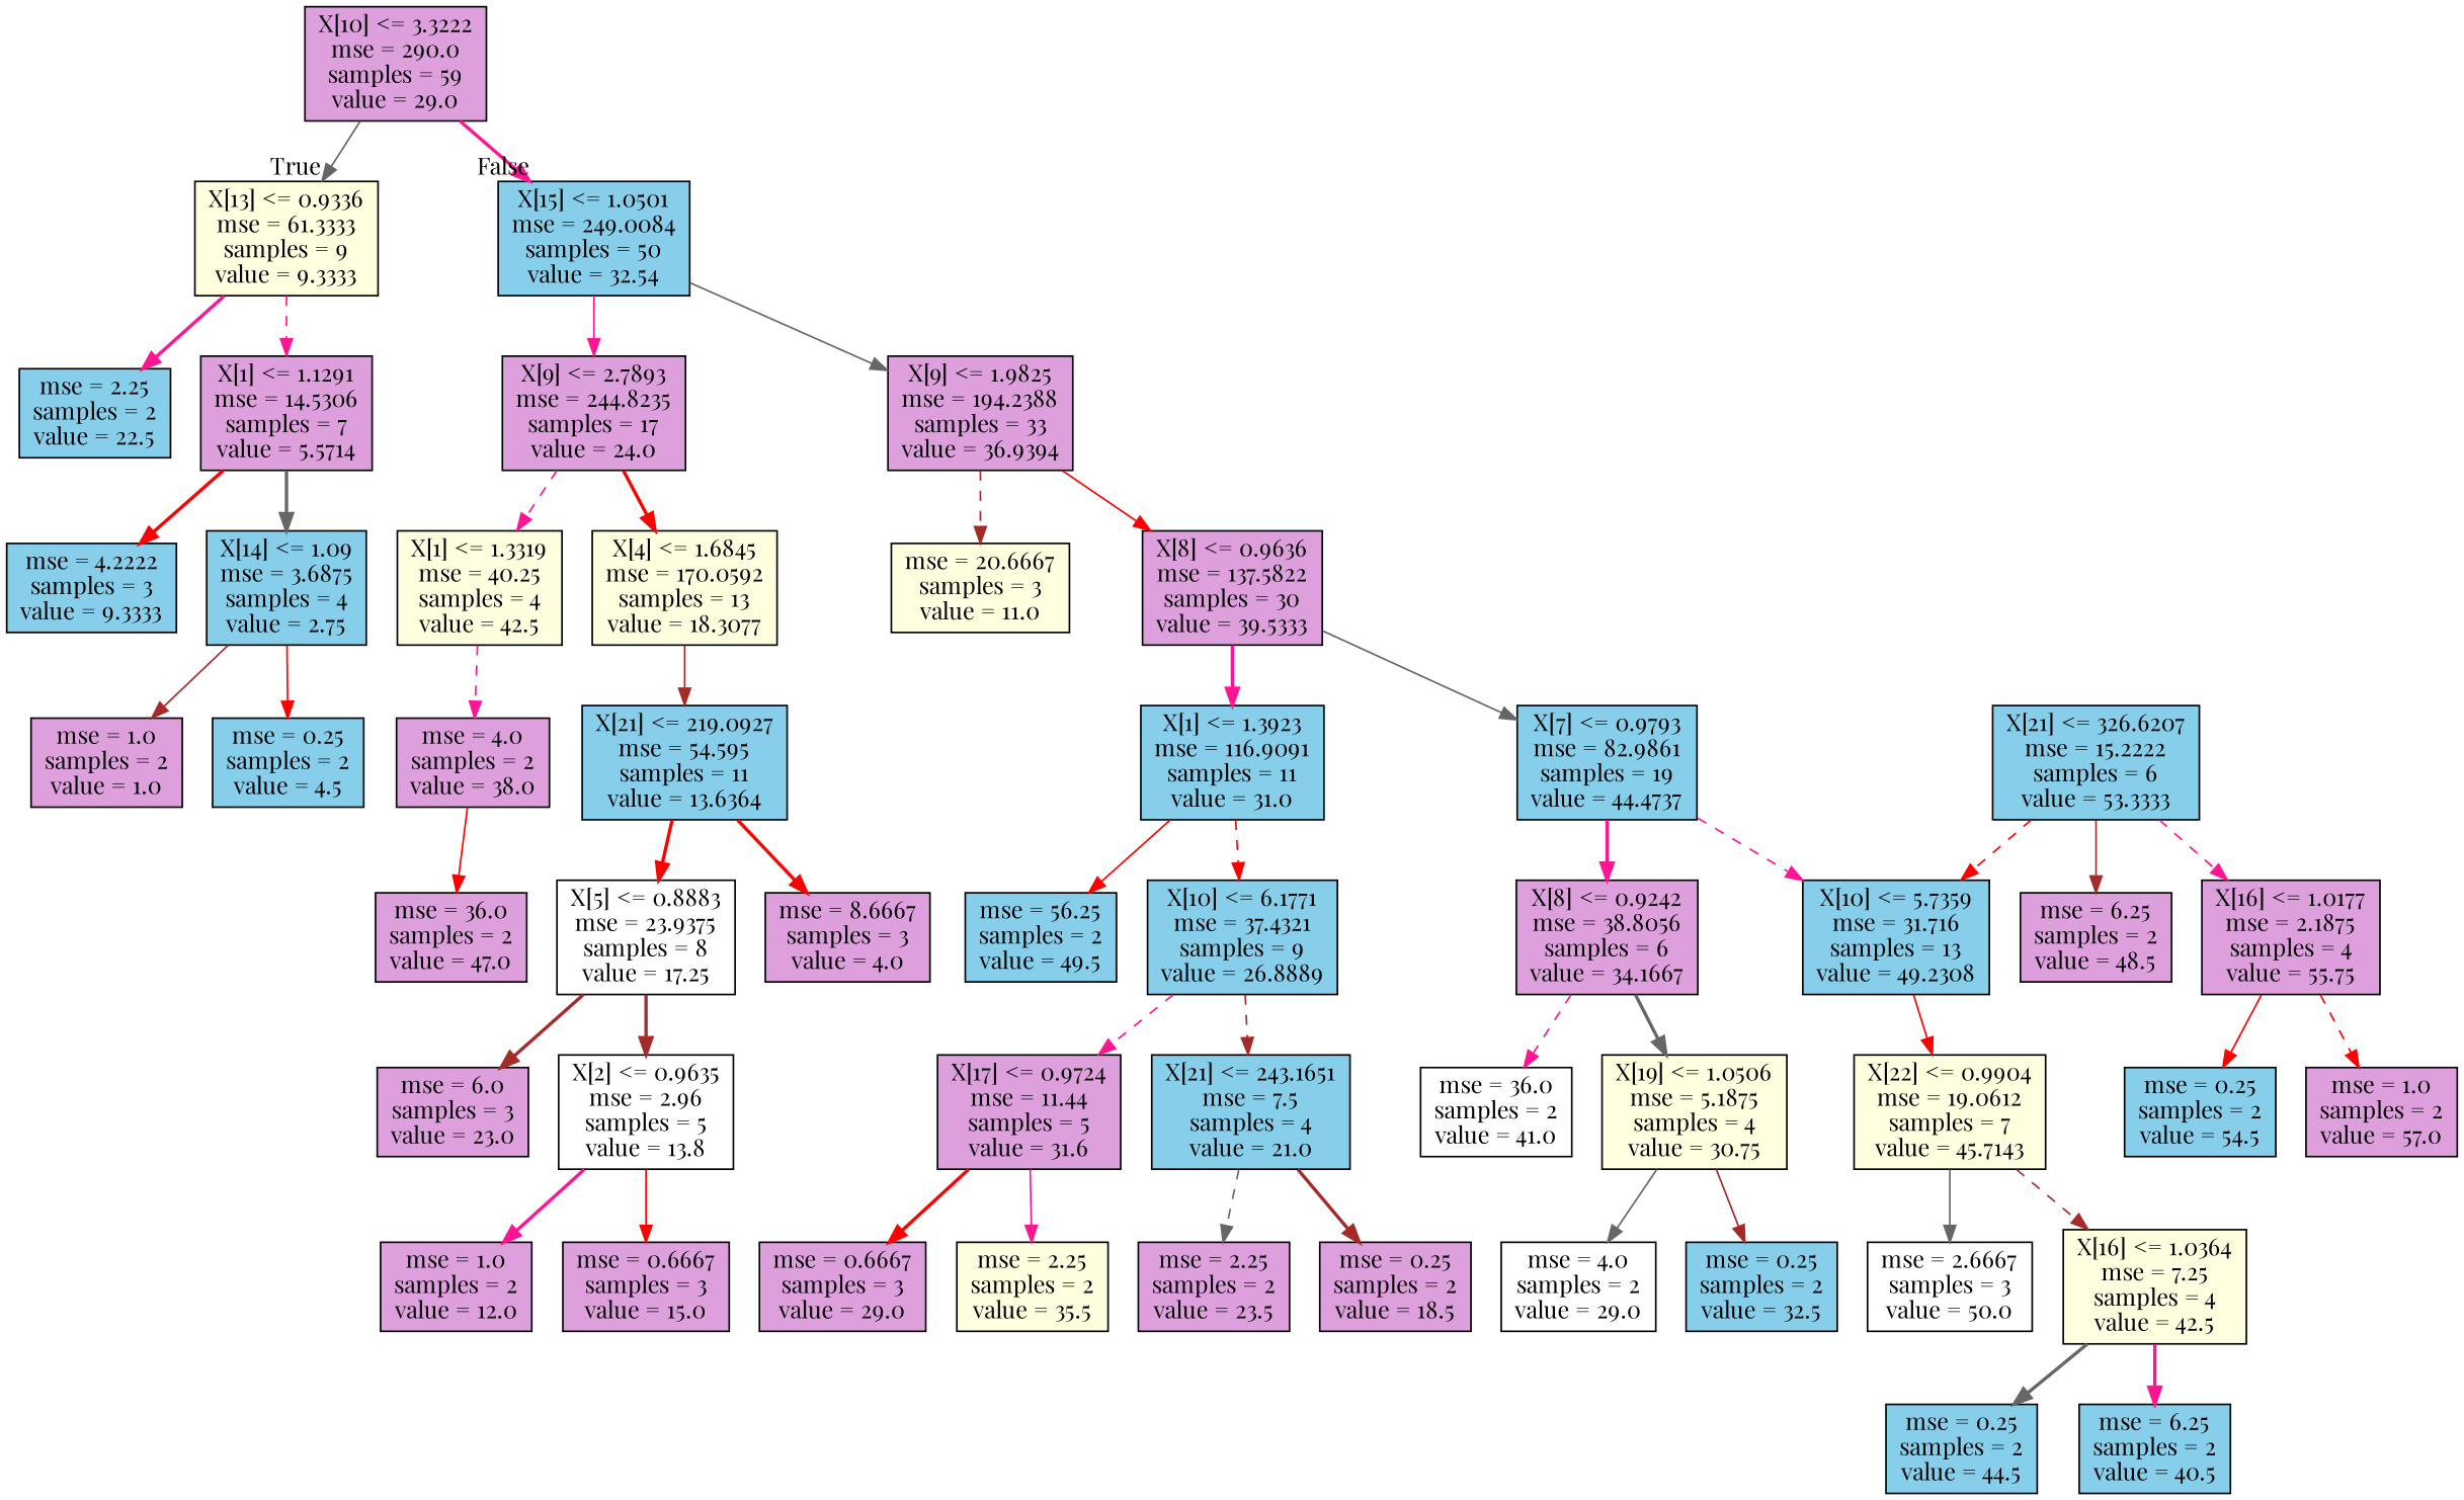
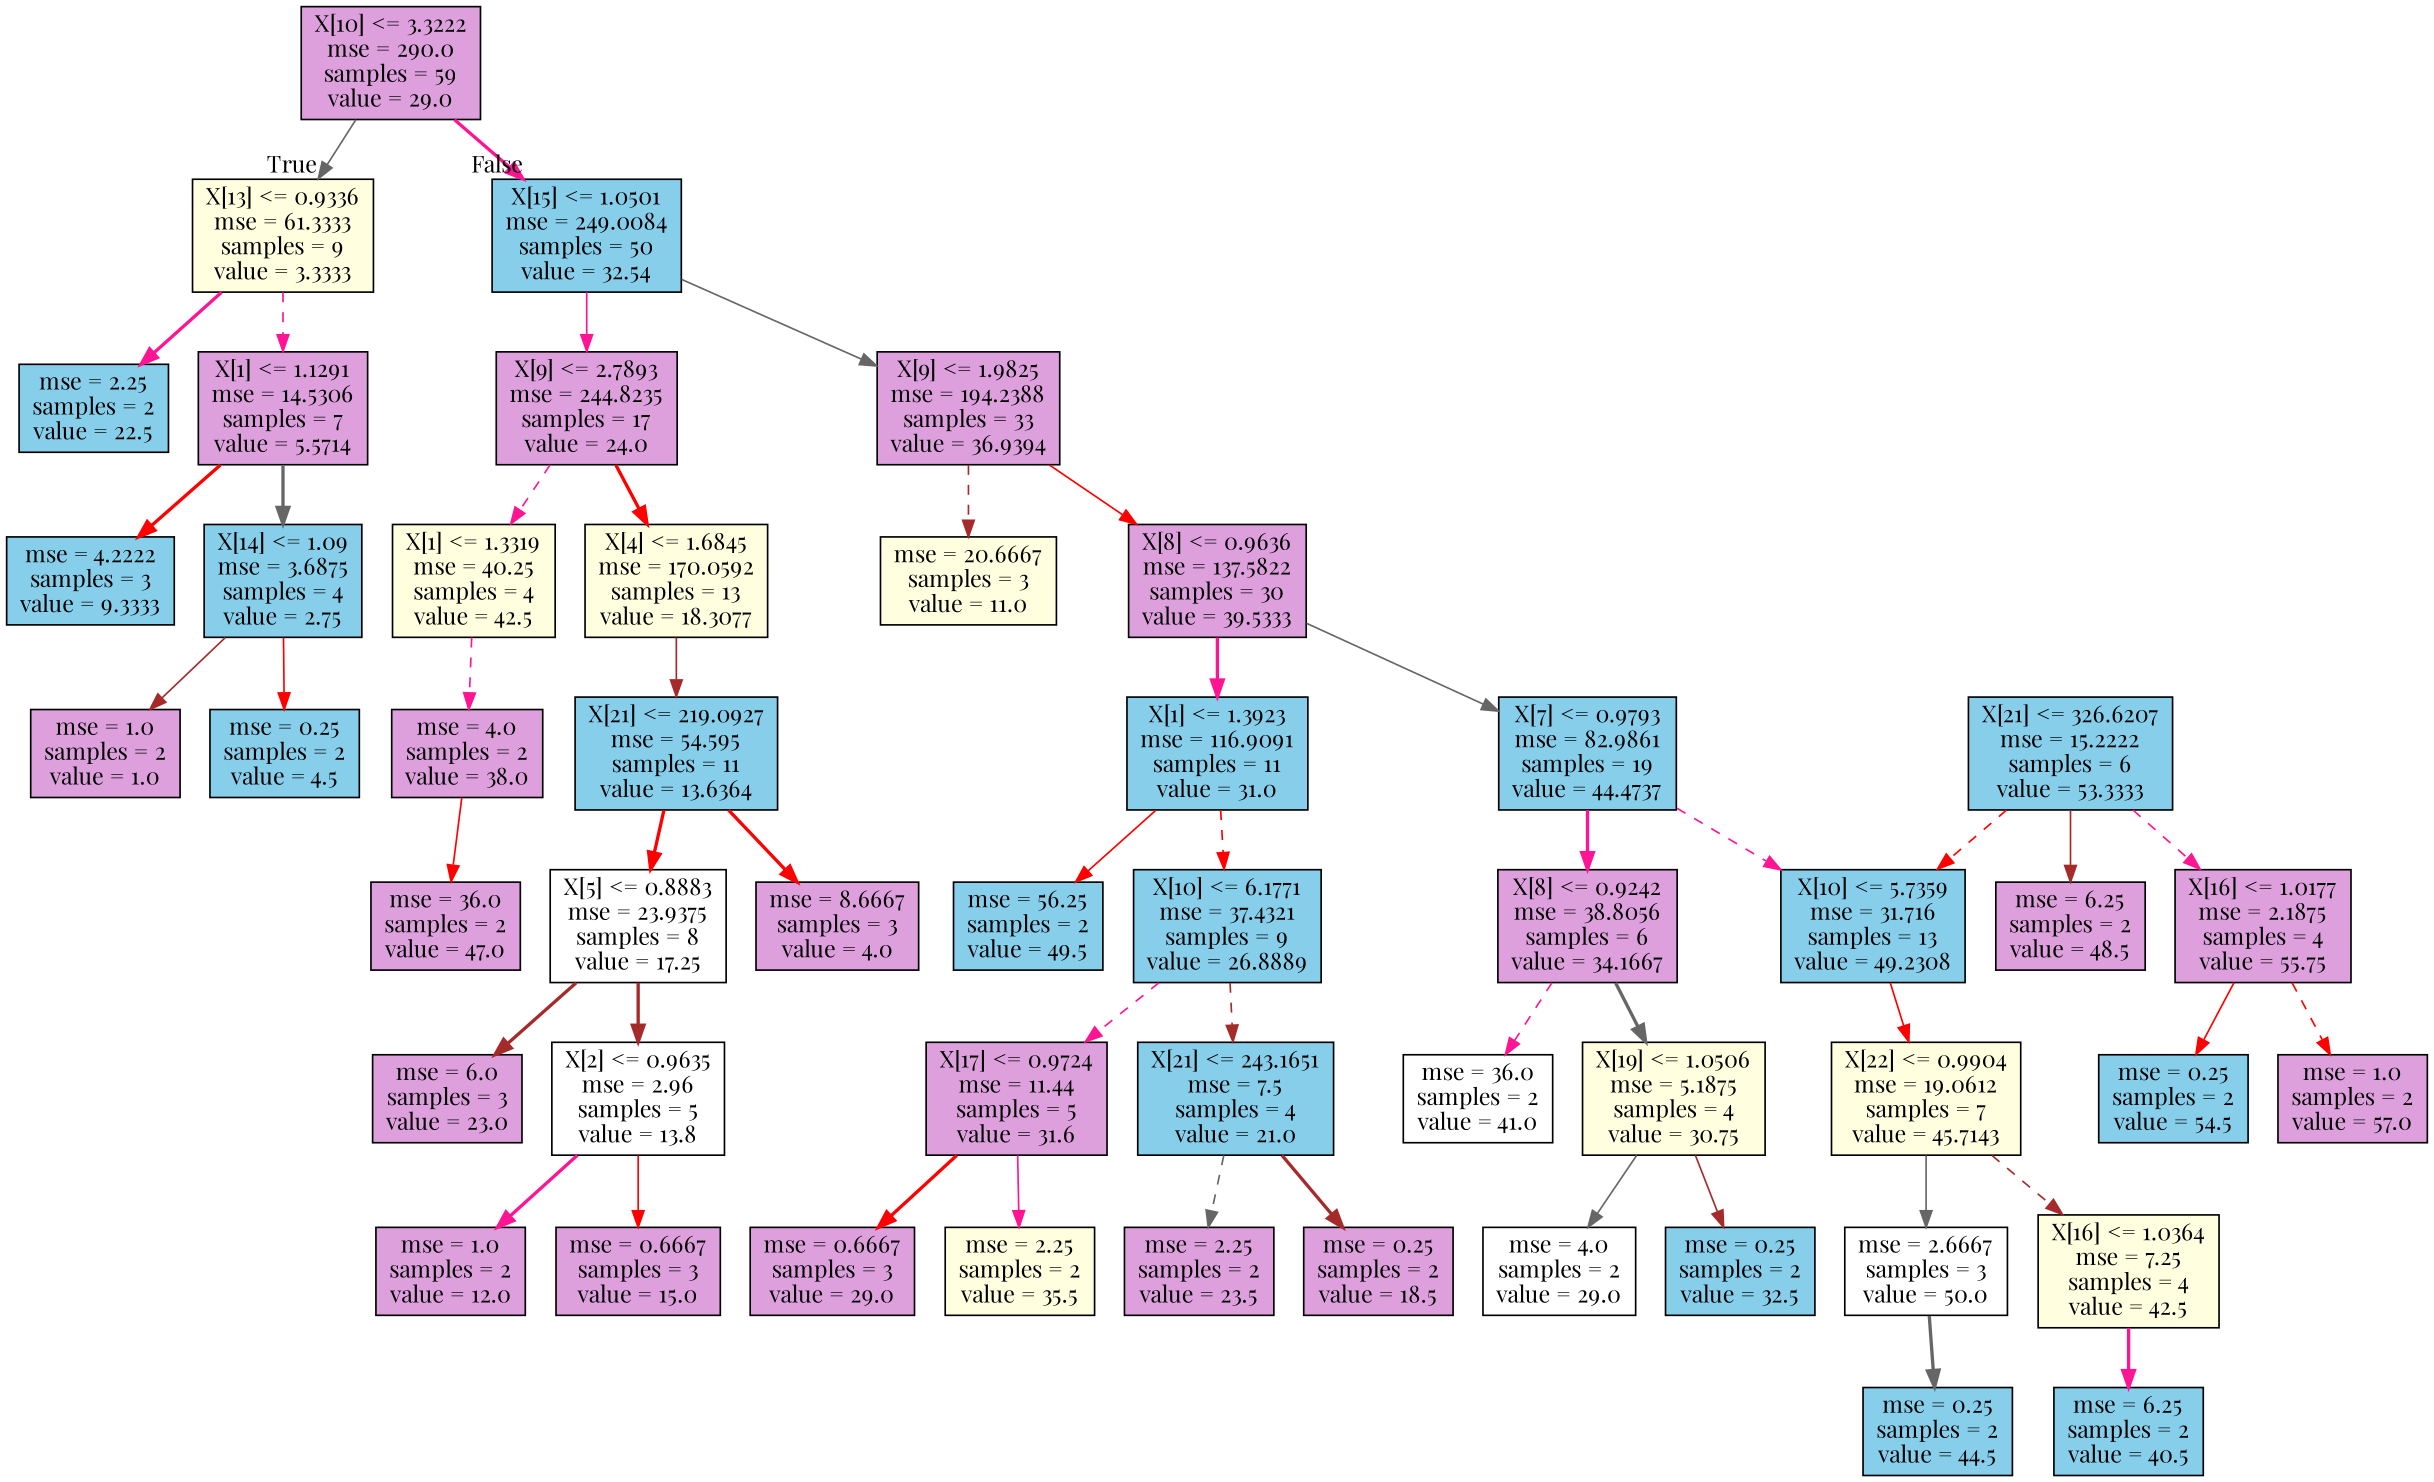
  digraph {
    fontname="Playfair Display"
    node [fillcolor=plum fontname="Playfair Display" shape=box style=filled]
    edge [color=deeppink fontname="Playfair Display" style=solid]
    n1 [label="X[10] <= 3.3222\nmse = 290.0\nsamples = 59\nvalue = 29.0"]
-   n2 [fillcolor=lightyellow label="X[13] <= 0.9336\nmse = 61.3333\nsamples = 9\nvalue = 9.3333"]
+   n2 [fillcolor=lightyellow label="X[13] <= 0.9336\nmse = 61.3333\nsamples = 9\nvalue = 3.3333"]
    n3 [fillcolor=skyblue label="X[15] <= 1.0501\nmse = 249.0084\nsamples = 50\nvalue = 32.54"]
    n4 [fillcolor=skyblue label="mse = 2.25\nsamples = 2\nvalue = 22.5"]
    n5 [label="X[1] <= 1.1291\nmse = 14.5306\nsamples = 7\nvalue = 5.5714"]
    n6 [label="X[9] <= 2.7893\nmse = 244.8235\nsamples = 17\nvalue = 24.0"]
    n7 [label="X[9] <= 1.9825\nmse = 194.2388\nsamples = 33\nvalue = 36.9394"]
    n8 [fillcolor=skyblue label="mse = 4.2222\nsamples = 3\nvalue = 9.3333"]
    n9 [fillcolor=skyblue label="X[14] <= 1.09\nmse = 3.6875\nsamples = 4\nvalue = 2.75"]
    n10 [fillcolor=skyblue label="mse = 0.25\nsamples = 2\nvalue = 4.5"]
    n11 [label="mse = 1.0\nsamples = 2\nvalue = 1.0"]
    n12 [fillcolor=lightyellow label="X[1] <= 1.3319\nmse = 40.25\nsamples = 4\nvalue = 42.5"]
    n13 [fillcolor=lightyellow label="X[4] <= 1.6845\nmse = 170.0592\nsamples = 13\nvalue = 18.3077"]
    n14 [fillcolor=lightyellow label="mse = 20.6667\nsamples = 3\nvalue = 11.0"]
    n15 [label="X[8] <= 0.9636\nmse = 137.5822\nsamples = 30\nvalue = 39.5333"]
    n16 [label="mse = 4.0\nsamples = 2\nvalue = 38.0"]
    n17 [fillcolor=skyblue label="X[21] <= 219.0927\nmse = 54.595\nsamples = 11\nvalue = 13.6364"]
    n18 [label="mse = 36.0\nsamples = 2\nvalue = 47.0"]
    n19 [label="mse = 8.6667\nsamples = 3\nvalue = 4.0"]
    n20 [fillcolor=white label="X[5] <= 0.8883\nmse = 23.9375\nsamples = 8\nvalue = 17.25"]
    n21 [fillcolor=white label="X[2] <= 0.9635\nmse = 2.96\nsamples = 5\nvalue = 13.8"]
    n22 [label="mse = 6.0\nsamples = 3\nvalue = 23.0"]
    n23 [label="mse = 1.0\nsamples = 2\nvalue = 12.0"]
    n24 [label="mse = 0.6667\nsamples = 3\nvalue = 15.0"]
    n25 [fillcolor=skyblue label="X[7] <= 0.9793\nmse = 82.9861\nsamples = 19\nvalue = 44.4737"]
    n26 [fillcolor=skyblue label="X[1] <= 1.3923\nmse = 116.9091\nsamples = 11\nvalue = 31.0"]
    n27 [fillcolor=skyblue label="X[10] <= 5.7359\nmse = 31.716\nsamples = 13\nvalue = 49.2308"]
    n28 [label="X[8] <= 0.9242\nmse = 38.8056\nsamples = 6\nvalue = 34.1667"]
    n29 [fillcolor=skyblue label="X[10] <= 6.1771\nmse = 37.4321\nsamples = 9\nvalue = 26.8889"]
    n30 [fillcolor=skyblue label="mse = 56.25\nsamples = 2\nvalue = 49.5"]
    n31 [fillcolor=lightyellow label="X[22] <= 0.9904\nmse = 19.0612\nsamples = 7\nvalue = 45.7143"]
    n32 [fillcolor=white label="mse = 36.0\nsamples = 2\nvalue = 41.0"]
    n33 [fillcolor=lightyellow label="X[19] <= 1.0506\nmse = 5.1875\nsamples = 4\nvalue = 30.75"]
    n34 [fillcolor=skyblue label="X[21] <= 326.6207\nmse = 15.2222\nsamples = 6\nvalue = 53.3333"]
    n35 [label="X[16] <= 1.0177\nmse = 2.1875\nsamples = 4\nvalue = 55.75"]
    n36 [label="mse = 6.25\nsamples = 2\nvalue = 48.5"]
    n37 [fillcolor=white label="mse = 2.6667\nsamples = 3\nvalue = 50.0"]
    n38 [fillcolor=lightyellow label="X[16] <= 1.0364\nmse = 7.25\nsamples = 4\nvalue = 42.5"]
    n39 [label="mse = 1.0\nsamples = 2\nvalue = 57.0"]
    n40 [fillcolor=skyblue label="mse = 0.25\nsamples = 2\nvalue = 54.5"]
    n41 [fillcolor=skyblue label="mse = 6.25\nsamples = 2\nvalue = 40.5"]
    n42 [fillcolor=skyblue label="mse = 0.25\nsamples = 2\nvalue = 44.5"]
    n43 [fillcolor=white label="mse = 4.0\nsamples = 2\nvalue = 29.0"]
    n44 [fillcolor=skyblue label="mse = 0.25\nsamples = 2\nvalue = 32.5"]
    n45 [label="X[17] <= 0.9724\nmse = 11.44\nsamples = 5\nvalue = 31.6"]
    n46 [fillcolor=skyblue label="X[21] <= 243.1651\nmse = 7.5\nsamples = 4\nvalue = 21.0"]
    n47 [label="mse = 0.6667\nsamples = 3\nvalue = 29.0"]
    n48 [fillcolor=lightyellow label="mse = 2.25\nsamples = 2\nvalue = 35.5"]
    n49 [label="mse = 2.25\nsamples = 2\nvalue = 23.5"]
    n50 [label="mse = 0.25\nsamples = 2\nvalue = 18.5"]
    n1 -> n2 [color=gray40 headlabel=True labelangle=45 labeldistance=2.5]
    n1 -> n3 [headlabel=False labelangle=-45 labeldistance=2.5 style=bold]
    n2 -> n4 [style=bold]
    n2 -> n5 [style=dashed]
    n3 -> n6
    n3 -> n7 [color=gray40]
    n5 -> n8 [color=red style=bold]
    n5 -> n9 [color=gray40 style=bold]
    n6 -> n12 [style=dashed]
    n6 -> n13 [color=red style=bold]
    n7 -> n14 [color=brown style=dashed]
    n7 -> n15 [color=red]
    n9 -> n10 [color=red]
    n9 -> n11 [color=brown]
    n12 -> n16 [style=dashed]
    n13 -> n17 [color=brown]
    n15 -> n25 [color=gray40]
    n15 -> n26 [style=bold]
    n16 -> n18 [color=red]
    n17 -> n19 [color=red style=bold]
    n17 -> n20 [color=red style=bold]
    n20 -> n21 [color=brown style=bold]
    n20 -> n22 [color=brown style=bold]
    n21 -> n23 [style=bold]
    n21 -> n24 [color=red]
    n25 -> n27 [style=dashed]
    n25 -> n28 [style=bold]
    n26 -> n29 [color=red style=dashed]
    n26 -> n30 [color=red]
    n27 -> n31 [color=red]
    n28 -> n32 [style=dashed]
    n28 -> n33 [color=gray40 style=bold]
    n29 -> n45 [style=dashed]
    n29 -> n46 [color=brown style=dashed]
    n31 -> n37 [color=gray40]
    n31 -> n38 [color=brown style=dashed]
    n33 -> n43 [color=gray40]
    n33 -> n44 [color=brown]
    n34 -> n27 [color=red style=dashed]
    n34 -> n35 [style=dashed]
    n34 -> n36 [color=brown]
    n35 -> n39 [color=red style=dashed]
    n35 -> n40 [color=red]
    n38 -> n41 [style=bold]
-   n38 -> n42 [color=gray40 style=bold]
+   n37 -> n42 [color=gray40 style=bold]
    n45 -> n47 [color=red style=bold]
    n45 -> n48
    n46 -> n49 [color=gray40 style=dashed]
    n46 -> n50 [color=brown style=bold]
  }
